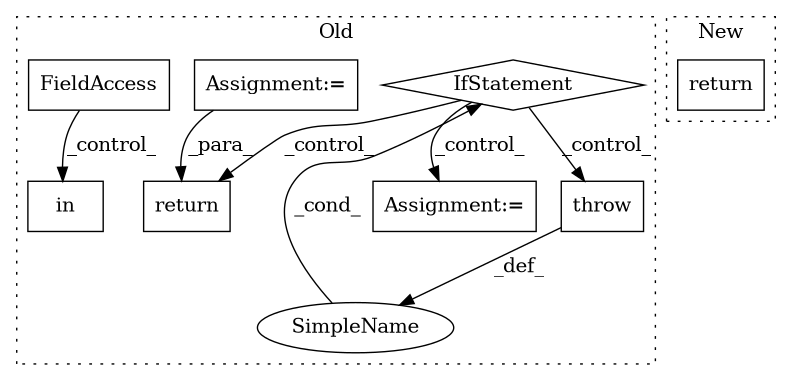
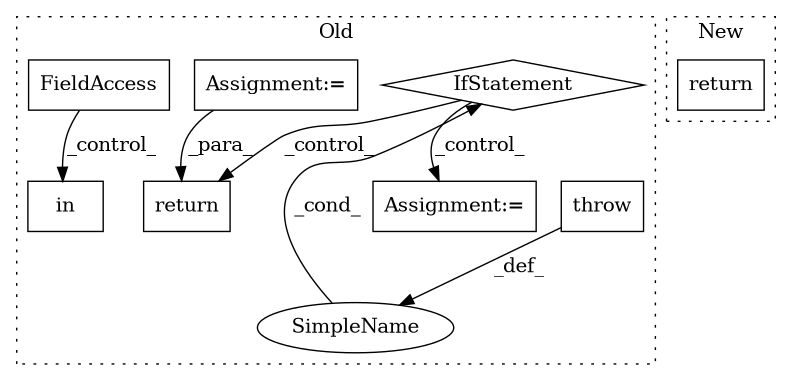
  digraph {
    node [a=7 l=8 shape=box]
    n1 [a=105 l=20 label=in s=7706]
    n2 [a=25 l="8,2" label=IfStatement s="7698,7726" shape=diamond]
    n3 [l=2 label="Assignment:=" s=7786]
    n4 [a=42 label=SimpleName shape=ellipse l=""]
    n5 [a=22 label=FieldAccess s=7718]
    n6 [a=41 l=7 label=return s=7833]
    n7 [a=53 l=6 label=throw s=7905]
    n8 [label="Assignment:=" s=7668]
    n9 [a=41 l=7 label=return s=7397]
    subgraph cluster_1 {
      label=Old
      style=dotted
      n1
      n2
      n3
      n4
      n5
      n6
      n7
      n8
    }
    subgraph cluster_2 {
      label=New
      style=dotted
      n9
    }
    n2 -> n3 [label=_control_]
    n2 -> n6 [label=_control_]
-   n2 -> n7 [label=_control_]
    n4 -> n2 [label=_cond_]
    n5 -> n1 [label=_control_]
    n7 -> n4 [label=_def_]
    n8 -> n6 [label=_para_]
  }
